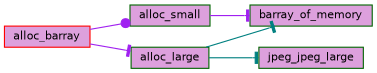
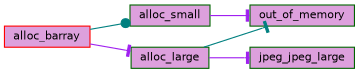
  digraph {
    rankdir=LR
    node [color=darkgreen fillcolor=plum fontname=Helvetica fontsize=10 shape=record style=filled]
    edge [arrowhead=tee color=teal fontname=Helvetica fontsize=10 labelfontname=Helvetica labelfontsize=10 style=solid]
    n1 [color=red fontcolor=black height=0.2 label=alloc_barray width=0.4]
    n2 [height=0.2 label=alloc_small width=0.4]
    n3 [height=0.2 label=alloc_large width=0.4]
-   n4 [height=0.2 label=barray_of_memory width=0.4]
+   n4 [height=0.2 label=out_of_memory width=0.4]
    n5 [height=0.2 label=jpeg_jpeg_large width=0.4]
-   n1 -> n2 [arrowhead=dot color=purple]
+   n1 -> n2 [arrowhead=dot]
    n1 -> n3 [color=purple]
    n2 -> n4 [color=purple]
    n3 -> n4
-   n3 -> n5
+   n3 -> n5 [color=purple]
  }
